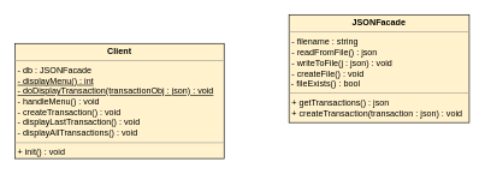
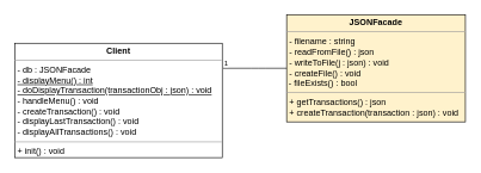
  <mxCell id="0" />
  <mxCell id="1" parent="0" />
- <mxCell id="2" value="&lt;p style=&quot;margin: 0px ; margin-top: 4px ; text-align: center&quot;&gt;&lt;span style=&quot;font-weight: 700&quot;&gt;Client&lt;/span&gt;&lt;br&gt;&lt;/p&gt;&lt;hr size=&quot;1&quot;&gt;&lt;p style=&quot;margin: 0px ; margin-left: 4px&quot;&gt;- db : JSONFacade&lt;br&gt;&lt;/p&gt;&lt;p style=&quot;margin: 0px ; margin-left: 4px&quot;&gt;&lt;span&gt;&lt;u&gt;- displayMenu() : int&lt;/u&gt;&lt;/span&gt;&lt;br&gt;&lt;/p&gt;&lt;p style=&quot;margin: 0px ; margin-left: 4px&quot;&gt;&lt;u&gt;&lt;span&gt;- doDisplayTransaction(transactionObj : json) : void&lt;/span&gt;&lt;span&gt;&lt;br&gt;&lt;/span&gt;&lt;/u&gt;&lt;/p&gt;&lt;p style=&quot;margin: 0px ; margin-left: 4px&quot;&gt;- handleMenu() : void&lt;u&gt;&lt;span&gt;&lt;br&gt;&lt;/span&gt;&lt;/u&gt;&lt;/p&gt;&lt;p style=&quot;margin: 0px ; margin-left: 4px&quot;&gt;- createTransaction() : void&lt;br&gt;&lt;/p&gt;&lt;p style=&quot;margin: 0px ; margin-left: 4px&quot;&gt;- displayLastTransaction() : void&lt;br&gt;&lt;/p&gt;&lt;p style=&quot;margin: 0px ; margin-left: 4px&quot;&gt;- displayAllTransactions() : void&lt;br&gt;&lt;/p&gt;&lt;hr size=&quot;1&quot;&gt;&lt;p style=&quot;margin: 0px ; margin-left: 4px&quot;&gt;+ init() : void&lt;br&gt;&lt;/p&gt;" style="verticalAlign=top;align=left;overflow=fill;fontSize=12;fontFamily=Helvetica;html=1;fillColor=#fff2cc;" vertex="1" parent="1"><mxGeometry x="20" y="60" width="290" height="160" as="geometry" /></mxCell>
+ <mxCell id="2" value="&lt;p style=&quot;margin: 0px ; margin-top: 4px ; text-align: center&quot;&gt;&lt;span style=&quot;font-weight: 700&quot;&gt;Client&lt;/span&gt;&lt;br&gt;&lt;/p&gt;&lt;hr size=&quot;1&quot;&gt;&lt;p style=&quot;margin: 0px ; margin-left: 4px&quot;&gt;- db : JSONFacade&lt;br&gt;&lt;/p&gt;&lt;p style=&quot;margin: 0px ; margin-left: 4px&quot;&gt;&lt;span&gt;&lt;u&gt;- displayMenu() : int&lt;/u&gt;&lt;/span&gt;&lt;br&gt;&lt;/p&gt;&lt;p style=&quot;margin: 0px ; margin-left: 4px&quot;&gt;&lt;u&gt;&lt;span&gt;- doDisplayTransaction(transactionObj : json) : void&lt;/span&gt;&lt;span&gt;&lt;br&gt;&lt;/span&gt;&lt;/u&gt;&lt;/p&gt;&lt;p style=&quot;margin: 0px ; margin-left: 4px&quot;&gt;- handleMenu() : void&lt;u&gt;&lt;span&gt;&lt;br&gt;&lt;/span&gt;&lt;/u&gt;&lt;/p&gt;&lt;p style=&quot;margin: 0px ; margin-left: 4px&quot;&gt;- createTransaction() : void&lt;br&gt;&lt;/p&gt;&lt;p style=&quot;margin: 0px ; margin-left: 4px&quot;&gt;- displayLastTransaction() : void&lt;br&gt;&lt;/p&gt;&lt;p style=&quot;margin: 0px ; margin-left: 4px&quot;&gt;- displayAllTransactions() : void&lt;br&gt;&lt;/p&gt;&lt;hr size=&quot;1&quot;&gt;&lt;p style=&quot;margin: 0px ; margin-left: 4px&quot;&gt;+ init() : void&lt;br&gt;&lt;/p&gt;" style="verticalAlign=top;align=left;overflow=fill;fontSize=12;fontFamily=Helvetica;html=1;" vertex="1" parent="1"><mxGeometry x="20" y="60" width="290" height="160" as="geometry" /></mxCell>
  <mxCell id="3" value="&lt;p style=&quot;margin: 0px ; margin-top: 4px ; text-align: center&quot;&gt;&lt;span style=&quot;font-weight: 700&quot;&gt;JSONFacade&lt;/span&gt;&lt;br&gt;&lt;/p&gt;&lt;hr size=&quot;1&quot;&gt;&lt;p style=&quot;margin: 0px ; margin-left: 4px&quot;&gt;- filename : string&lt;br&gt;&lt;/p&gt;&lt;p style=&quot;margin: 0px ; margin-left: 4px&quot;&gt;- readFromFile() : json&lt;br&gt;&lt;/p&gt;&lt;p style=&quot;margin: 0px ; margin-left: 4px&quot;&gt;- writeToFile(j : json) : void&lt;br&gt;&lt;/p&gt;&lt;p style=&quot;margin: 0px ; margin-left: 4px&quot;&gt;- createFile() : void&lt;/p&gt;&amp;nbsp;- fileExists() : bool&lt;hr size=&quot;1&quot;&gt;&lt;p style=&quot;margin: 0px ; margin-left: 4px&quot;&gt;+ getTransactions() : json&lt;br&gt;&lt;/p&gt;&lt;p style=&quot;margin: 0px ; margin-left: 4px&quot;&gt;+ createTransaction(transaction : json) : void&lt;/p&gt;&lt;div style=&quot;padding: 0px ; margin: 0px&quot;&gt;&lt;br style=&quot;padding: 0px ; margin: 0px&quot;&gt;&lt;/div&gt;" style="verticalAlign=top;align=left;overflow=fill;fontSize=12;fontFamily=Helvetica;html=1;fillColor=#fff2cc;" vertex="1" parent="1"><mxGeometry x="400" y="20" width="250" height="150" as="geometry" /></mxCell>
  <mxCell id="4" style="edgeStyle=orthogonalEdgeStyle;rounded=0;orthogonalLoop=1;jettySize=auto;html=1;exitX=0.5;exitY=1;exitDx=0;exitDy=0;" edge="1" parent="1" source="3" target="3"><mxGeometry relative="1" as="geometry" /></mxCell>
+ <mxCell id="5" value="" style="endArrow=none;html=1;edgeStyle=orthogonalEdgeStyle;entryX=0;entryY=0.5;entryDx=0;entryDy=0;exitX=1.004;exitY=0.219;exitDx=0;exitDy=0;exitPerimeter=0;" edge="1" parent="1" source="2" target="3"><mxGeometry relative="1" as="geometry"><mxPoint x="300" y="550" as="sourcePoint" /><mxPoint x="460" y="550" as="targetPoint" /><Array as="points"><mxPoint x="360" y="95" /><mxPoint x="360" y="95" /></Array></mxGeometry></mxCell>
+ <mxCell id="6" value="1" style="resizable=0;html=1;align=left;verticalAlign=bottom;labelBackgroundColor=#ffffff;fontSize=10;" connectable="0" vertex="1" parent="5"><mxGeometry x="-1" relative="1" as="geometry" /></mxCell>
